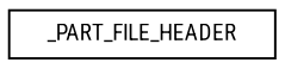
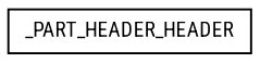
  digraph {
    rankdir=LR
    fontname="Roboto Condensed"
-   n1 [color=black fillcolor=white fontname="Roboto Condensed" fontsize=10 height=0.2 label=_PART_FILE_HEADER shape=record style=filled width=0.4]
+   n1 [color=black fillcolor=white fontname="Roboto Condensed" fontsize=10 height=0.2 label=_PART_HEADER_HEADER shape=record style=filled width=0.4]
  }
